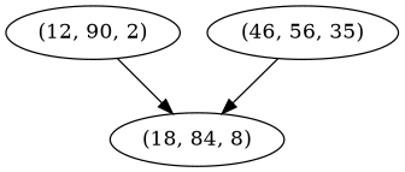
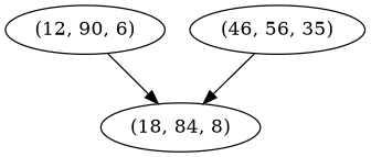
  digraph {
-   "(12, 90, 6)" [label="(12, 90, 2)"]
+   "(12, 90, 6)"
    "(18, 84, 8)"
    "(46, 56, 35)"
    "(12, 90, 6)" -> "(18, 84, 8)"
    "(46, 56, 35)" -> "(18, 84, 8)"
  }
